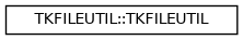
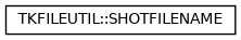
  digraph {
    rankdir=TB
-   n1 [color=black fillcolor=white fontname=Helvetica fontsize=10 height=0.2 label="TKFILEUTIL::TKFILEUTIL" shape=box style=filled width=0.4]
+   n1 [color=black fillcolor=white fontname=Helvetica fontsize=10 height=0.2 label="TKFILEUTIL::SHOTFILENAME" shape=box style=filled width=0.4]
  }
